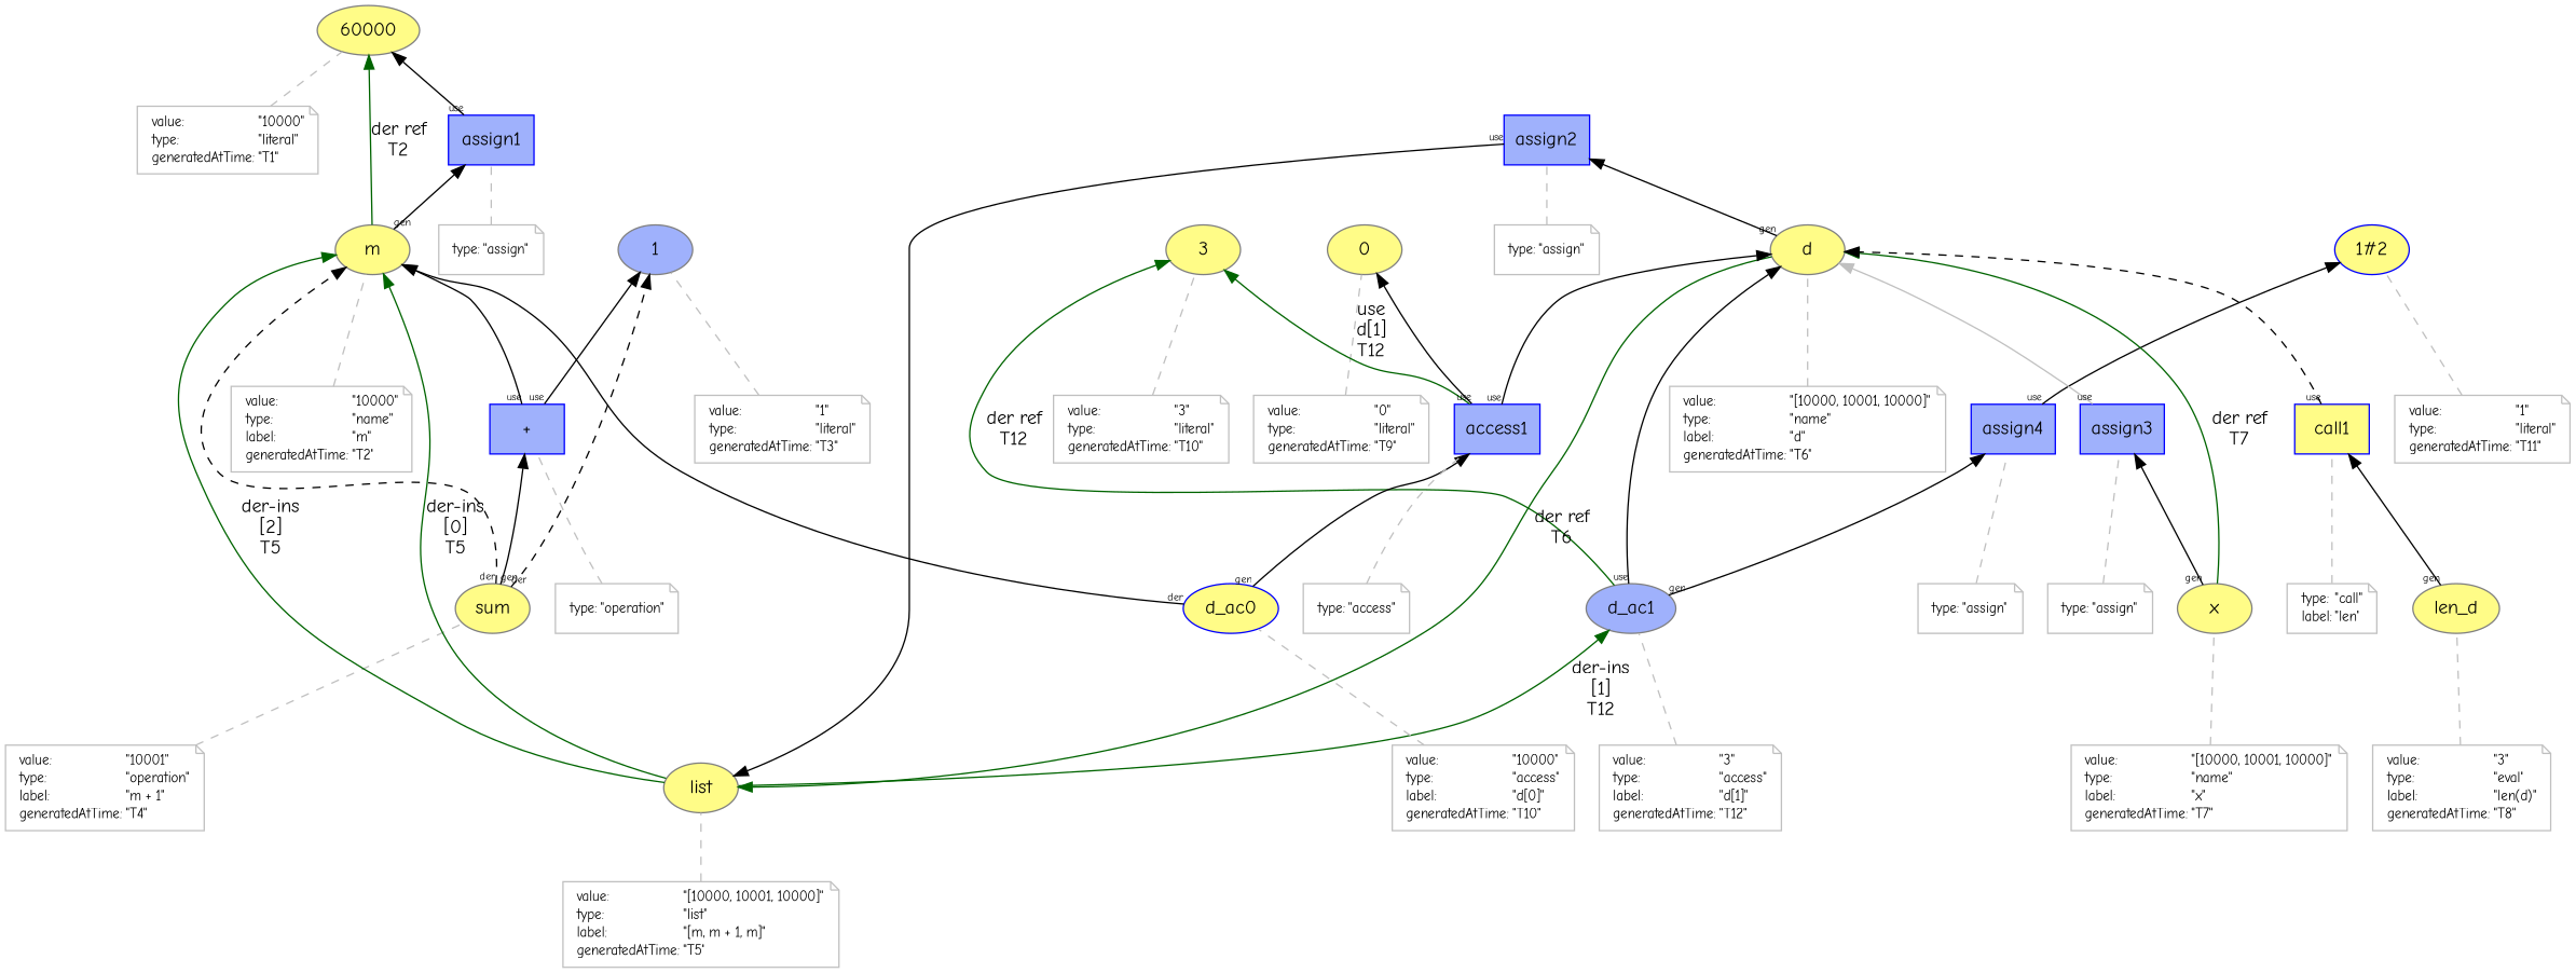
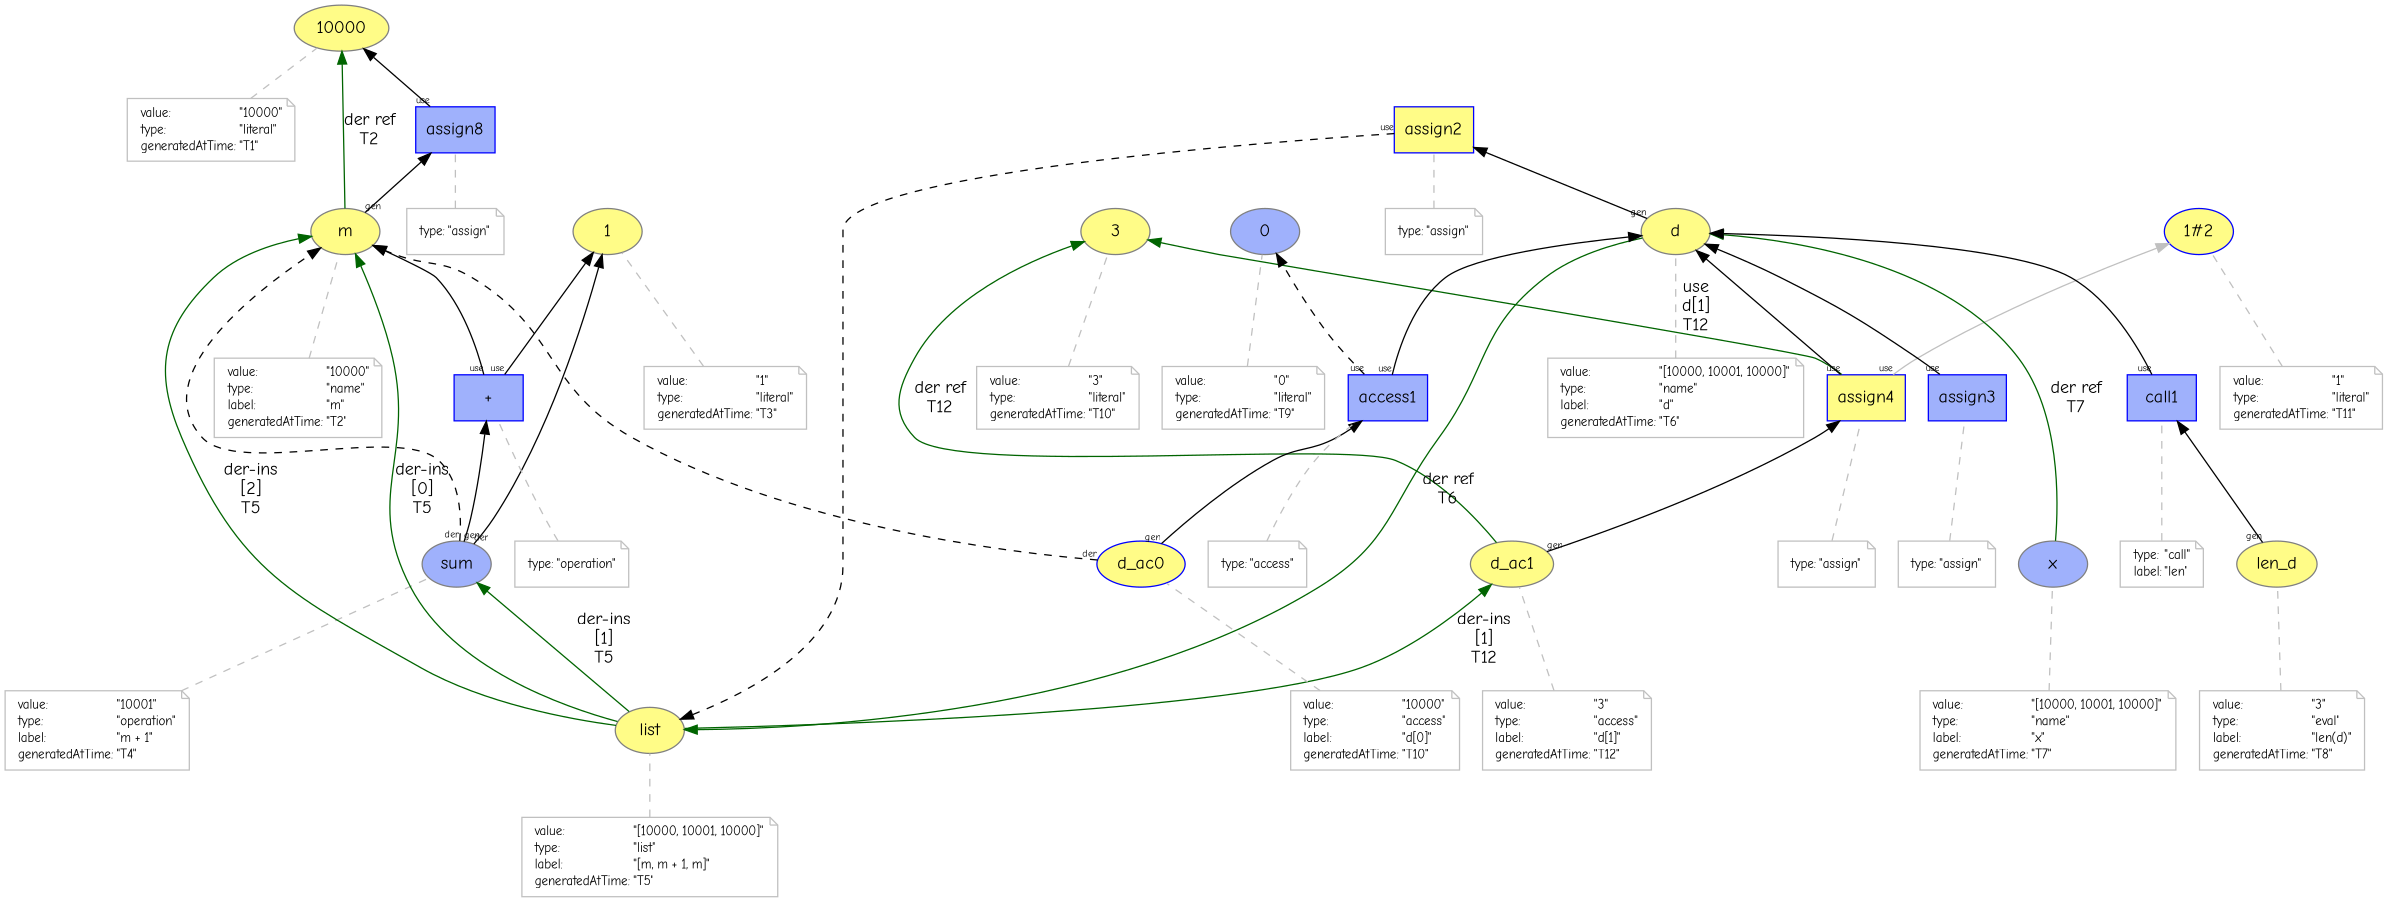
  digraph {
    fontname="Comic Neue"
    rankdir=BT
    node [color=gray fontname="Comic Neue" shape=note]
    edge [fontname="Comic Neue" labelangle=60.0 labeldistance=1.5 labelfontsize=8 rotation=20]
-   n1 [color="#808080" fillcolor="#FFFC87" label=60000 style=filled shape=""]
+   n1 [color="#808080" fillcolor="#FFFC87" label=10000 style=filled shape=""]
    n2 [fontcolor=black fontsize=10 label=<<TABLE cellpadding="0" border="0"> 	<TR> 	    <TD align="left">value:</TD> 	    <TD align="left">&quot;10000&quot;</TD> 	</TR> 	<TR> 	    <TD align="left">type:</TD> 	    <TD align="left">&quot;literal&quot;</TD> 	</TR> 	<TR> 	    <TD align="left">generatedAtTime:</TD> 	    <TD align="left">&quot;T1&quot;</TD> 	</TR> </TABLE>>]
    n3 [color="#808080" fillcolor="#FFFC87" label=m style=filled shape=""]
-   n4 [color="#0000FF" fillcolor="#9FB1FC" label=assign1 shape=polygon sides=4 style=filled]
+   n4 [color="#0000FF" fillcolor="#9FB1FC" label=assign8 shape=polygon sides=4 style=filled]
    n5 [fontcolor=black fontsize=10 label=<<TABLE cellpadding="0" border="0"> 	<TR> 	    <TD align="left">value:</TD> 	    <TD align="left">&quot;10000&quot;</TD> 	</TR> 	<TR> 	    <TD align="left">type:</TD> 	    <TD align="left">&quot;name&quot;</TD> 	</TR> 	<TR> 	    <TD align="left">label:</TD> 	    <TD align="left">&quot;m&quot;</TD> 	</TR> 	<TR> 	    <TD align="left">generatedAtTime:</TD> 	    <TD align="left">&quot;T2&quot;</TD> 	</TR> </TABLE>>]
    n6 [fontcolor=black fontsize=10 label=<<TABLE cellpadding="0" border="0"> 	<TR> 	    <TD align="left">type:</TD> 	    <TD align="left">&quot;assign&quot;</TD> 	</TR> </TABLE>>]
-   n7 [color="#808080" fillcolor="#9FB1FC" label=1 style=filled shape=""]
+   n7 [color="#808080" fillcolor="#FFFC87" label=1 style=filled shape=""]
    n8 [fontcolor=black fontsize=10 label=<<TABLE cellpadding="0" border="0"> 	<TR> 	    <TD align="left">value:</TD> 	    <TD align="left">&quot;1&quot;</TD> 	</TR> 	<TR> 	    <TD align="left">type:</TD> 	    <TD align="left">&quot;literal&quot;</TD> 	</TR> 	<TR> 	    <TD align="left">generatedAtTime:</TD> 	    <TD align="left">&quot;T3&quot;</TD> 	</TR> </TABLE>>]
-   n9 [color="#808080" fillcolor="#FFFC87" label=sum style=filled shape=""]
+   n9 [color="#808080" fillcolor="#9FB1FC" label=sum style=filled shape=""]
    n10 [color="#0000FF" fillcolor="#9FB1FC" label="+" shape=polygon sides=4 style=filled]
    n11 [fontcolor=black fontsize=10 label=<<TABLE cellpadding="0" border="0"> 	<TR> 	    <TD align="left">value:</TD> 	    <TD align="left">&quot;10001&quot;</TD> 	</TR> 	<TR> 	    <TD align="left">type:</TD> 	    <TD align="left">&quot;operation&quot;</TD> 	</TR> 	<TR> 	    <TD align="left">label:</TD> 	    <TD align="left">&quot;m + 1&quot;</TD> 	</TR> 	<TR> 	    <TD align="left">generatedAtTime:</TD> 	    <TD align="left">&quot;T4&quot;</TD> 	</TR> </TABLE>>]
    n12 [fontcolor=black fontsize=10 label=<<TABLE cellpadding="0" border="0"> 	<TR> 	    <TD align="left">type:</TD> 	    <TD align="left">&quot;operation&quot;</TD> 	</TR> </TABLE>>]
    n13 [color="#808080" fillcolor="#FFFC87" label=list style=filled shape=""]
-   n14 [color="#808080" fillcolor="#9FB1FC" label=d_ac1 style=filled shape=""]
+   n14 [color="#808080" fillcolor="#FFFC87" label=d_ac1 style=filled shape=""]
    n15 [color="#808080" fillcolor="#FFFC87" label=3 style=filled shape=""]
-   n16 [color="#0000FF" fillcolor="#9FB1FC" label=assign4 shape=polygon sides=4 style=filled]
+   n16 [color="#0000FF" fillcolor="#FFFC87" label=assign4 shape=polygon sides=4 style=filled]
    n17 [fontcolor=black fontsize=10 label=<<TABLE cellpadding="0" border="0"> 	<TR> 	    <TD align="left">value:</TD> 	    <TD align="left">&quot;[10000, 10001, 10000]&quot;</TD> 	</TR> 	<TR> 	    <TD align="left">type:</TD> 	    <TD align="left">&quot;list&quot;</TD> 	</TR> 	<TR> 	    <TD align="left">label:</TD> 	    <TD align="left">&quot;[m, m + 1, m]&quot;</TD> 	</TR> 	<TR> 	    <TD align="left">generatedAtTime:</TD> 	    <TD align="left">&quot;T5&quot;</TD> 	</TR> </TABLE>>]
    n18 [color="#808080" fillcolor="#FFFC87" label=d style=filled shape=""]
-   n19 [color="#0000FF" fillcolor="#9FB1FC" label=assign2 shape=polygon sides=4 style=filled]
+   n19 [color="#0000FF" fillcolor="#FFFC87" label=assign2 shape=polygon sides=4 style=filled]
    n20 [fontcolor=black fontsize=10 label=<<TABLE cellpadding="0" border="0"> 	<TR> 	    <TD align="left">value:</TD> 	    <TD align="left">&quot;[10000, 10001, 10000]&quot;</TD> 	</TR> 	<TR> 	    <TD align="left">type:</TD> 	    <TD align="left">&quot;name&quot;</TD> 	</TR> 	<TR> 	    <TD align="left">label:</TD> 	    <TD align="left">&quot;d&quot;</TD> 	</TR> 	<TR> 	    <TD align="left">generatedAtTime:</TD> 	    <TD align="left">&quot;T6&quot;</TD> 	</TR> </TABLE>>]
    n21 [fontcolor=black fontsize=10 label=<<TABLE cellpadding="0" border="0"> 	<TR> 	    <TD align="left">type:</TD> 	    <TD align="left">&quot;assign&quot;</TD> 	</TR> </TABLE>>]
-   n22 [color="#808080" fillcolor="#FFFC87" label=x style=filled shape=""]
+   n22 [color="#808080" fillcolor="#9FB1FC" label=x style=filled shape=""]
    n23 [color="#0000FF" fillcolor="#9FB1FC" label=assign3 shape=polygon sides=4 style=filled]
    n24 [fontcolor=black fontsize=10 label=<<TABLE cellpadding="0" border="0"> 	<TR> 	    <TD align="left">value:</TD> 	    <TD align="left">&quot;[10000, 10001, 10000]&quot;</TD> 	</TR> 	<TR> 	    <TD align="left">type:</TD> 	    <TD align="left">&quot;name&quot;</TD> 	</TR> 	<TR> 	    <TD align="left">label:</TD> 	    <TD align="left">&quot;x&quot;</TD> 	</TR> 	<TR> 	    <TD align="left">generatedAtTime:</TD> 	    <TD align="left">&quot;T7&quot;</TD> 	</TR> </TABLE>>]
    n25 [fontcolor=black fontsize=10 label=<<TABLE cellpadding="0" border="0"> 	<TR> 	    <TD align="left">type:</TD> 	    <TD align="left">&quot;assign&quot;</TD> 	</TR> </TABLE>>]
    n26 [color="#808080" fillcolor="#FFFC87" label=len_d style=filled shape=""]
-   n27 [color="#0000FF" fillcolor="#FFFC87" label=call1 shape=polygon sides=4 style=filled]
+   n27 [color="#0000FF" fillcolor="#9FB1FC" label=call1 shape=polygon sides=4 style=filled]
    n28 [fontcolor=black fontsize=10 label=<<TABLE cellpadding="0" border="0"> 	<TR> 	    <TD align="left">value:</TD> 	    <TD align="left">&quot;3&quot;</TD> 	</TR> 	<TR> 	    <TD align="left">type:</TD> 	    <TD align="left">&quot;eval&quot;</TD> 	</TR> 	<TR> 	    <TD align="left">label:</TD> 	    <TD align="left">&quot;len(d)&quot;</TD> 	</TR> 	<TR> 	    <TD align="left">generatedAtTime:</TD> 	    <TD align="left">&quot;T8&quot;</TD> 	</TR> </TABLE>>]
    n29 [fontcolor=black fontsize=10 label=<<TABLE cellpadding="0" border="0"> 	<TR> 	    <TD align="left">type:</TD> 	    <TD align="left">&quot;call&quot;</TD> 	</TR> 	<TR> 	    <TD align="left">label:</TD> 	    <TD align="left">&quot;len&quot;</TD> 	</TR> </TABLE>>]
-   n30 [color="#808080" fillcolor="#FFFC87" label=0 style=filled shape=""]
+   n30 [color="#808080" fillcolor="#9FB1FC" label=0 style=filled shape=""]
    n31 [fontcolor=black fontsize=10 label=<<TABLE cellpadding="0" border="0"> 	<TR> 	    <TD align="left">value:</TD> 	    <TD align="left">&quot;0&quot;</TD> 	</TR> 	<TR> 	    <TD align="left">type:</TD> 	    <TD align="left">&quot;literal&quot;</TD> 	</TR> 	<TR> 	    <TD align="left">generatedAtTime:</TD> 	    <TD align="left">&quot;T9&quot;</TD> 	</TR> </TABLE>>]
    n32 [color="#0000FF" fillcolor="#FFFC87" label=d_ac0 style=filled shape=""]
    n33 [color="#0000FF" fillcolor="#9FB1FC" label=access1 shape=polygon sides=4 style=filled]
    n34 [fontcolor=black fontsize=10 label=<<TABLE cellpadding="0" border="0"> 	<TR> 	    <TD align="left">value:</TD> 	    <TD align="left">&quot;10000&quot;</TD> 	</TR> 	<TR> 	    <TD align="left">type:</TD> 	    <TD align="left">&quot;access&quot;</TD> 	</TR> 	<TR> 	    <TD align="left">label:</TD> 	    <TD align="left">&quot;d[0]&quot;</TD> 	</TR> 	<TR> 	    <TD align="left">generatedAtTime:</TD> 	    <TD align="left">&quot;T10&quot;</TD> 	</TR> </TABLE>>]
    n35 [fontcolor=black fontsize=10 label=<<TABLE cellpadding="0" border="0"> 	<TR> 	    <TD align="left">type:</TD> 	    <TD align="left">&quot;access&quot;</TD> 	</TR> </TABLE>>]
    n36 [fontcolor=black fontsize=10 label=<<TABLE cellpadding="0" border="0"> 	<TR> 	    <TD align="left">value:</TD> 	    <TD align="left">&quot;3&quot;</TD> 	</TR> 	<TR> 	    <TD align="left">type:</TD> 	    <TD align="left">&quot;literal&quot;</TD> 	</TR> 	<TR> 	    <TD align="left">generatedAtTime:</TD> 	    <TD align="left">&quot;T10&quot;</TD> 	</TR> </TABLE>>]
    n37 [color="#0000FF" fillcolor="#FFFC87" label="1#2" style=filled shape=""]
    n38 [fontcolor=black fontsize=10 label=<<TABLE cellpadding="0" border="0"> 	<TR> 	    <TD align="left">value:</TD> 	    <TD align="left">&quot;1&quot;</TD> 	</TR> 	<TR> 	    <TD align="left">type:</TD> 	    <TD align="left">&quot;literal&quot;</TD> 	</TR> 	<TR> 	    <TD align="left">generatedAtTime:</TD> 	    <TD align="left">&quot;T11&quot;</TD> 	</TR> </TABLE>>]
    n39 [fontcolor=black fontsize=10 label=<<TABLE cellpadding="0" border="0"> 	<TR> 	    <TD align="left">value:</TD> 	    <TD align="left">&quot;3&quot;</TD> 	</TR> 	<TR> 	    <TD align="left">type:</TD> 	    <TD align="left">&quot;access&quot;</TD> 	</TR> 	<TR> 	    <TD align="left">label:</TD> 	    <TD align="left">&quot;d[1]&quot;</TD> 	</TR> 	<TR> 	    <TD align="left">generatedAtTime:</TD> 	    <TD align="left">&quot;T12&quot;</TD> 	</TR> </TABLE>>]
    n40 [fontcolor=black fontsize=10 label=<<TABLE cellpadding="0" border="0"> 	<TR> 	    <TD align="left">type:</TD> 	    <TD align="left">&quot;assign&quot;</TD> 	</TR> </TABLE>>]
    n2 -> n1 [arrowhead=none color=gray style=dashed labelangle="" labeldistance="" labelfontsize="" rotation=""]
    n3 -> n1 [color=darkgreen label="der ref\nT2"]
    n3 -> n4 [taillabel=gen]
    n4 -> n1 [taillabel=use]
    n5 -> n3 [arrowhead=none color=gray style=dashed labelangle="" labeldistance="" labelfontsize="" rotation=""]
    n6 -> n4 [arrowhead=none color=gray style=dashed labelangle="" labeldistance="" labelfontsize="" rotation=""]
    n8 -> n7 [arrowhead=none color=gray style=dashed labelangle="" labeldistance="" labelfontsize="" rotation=""]
    n9 -> n3 [style=dashed taillabel=der]
-   n9 -> n7 [taillabel=der style=dashed]
+   n9 -> n7 [taillabel=der]
    n9 -> n10 [taillabel=gen]
    n10 -> n3 [taillabel=use]
    n10 -> n7 [taillabel=use]
    n11 -> n9 [arrowhead=none color=gray style=dashed labelangle="" labeldistance="" labelfontsize="" rotation=""]
    n12 -> n10 [arrowhead=none color=gray style=dashed labelangle="" labeldistance="" labelfontsize="" rotation=""]
    n13 -> n3 [color=darkgreen label="der-ins\n[0]\nT5"]
    n13 -> n3 [color=darkgreen label="der-ins\n[2]\nT5"]
+   n13 -> n9 [color=darkgreen label="der-ins\n[1]\nT5"]
    n13 -> n14 [color=darkgreen label="der-ins\n[1]\nT12"]
    n14 -> n15 [color=darkgreen label="der ref\nT12"]
    n14 -> n16 [taillabel=gen]
-   n33 -> n15 [color=darkgreen label="use\nd[1]\nT12"]
-   n14 -> n18 [taillabel=use]
-   n16 -> n37 [taillabel=use]
+   n16 -> n15 [color=darkgreen label="use\nd[1]\nT12"]
+   n16 -> n18 [taillabel=use]
+   n16 -> n37 [taillabel=use color=gray]
    n17 -> n13 [arrowhead=none color=gray style=dashed labelangle="" labeldistance="" labelfontsize="" rotation=""]
    n18 -> n13 [color=darkgreen label="der ref\nT6"]
    n18 -> n19 [taillabel=gen]
-   n19 -> n13 [taillabel=use]
+   n19 -> n13 [taillabel=use style=dashed]
    n20 -> n18 [arrowhead=none color=gray style=dashed labelangle="" labeldistance="" labelfontsize="" rotation=""]
    n21 -> n19 [arrowhead=none color=gray style=dashed labelangle="" labeldistance="" labelfontsize="" rotation=""]
    n22 -> n18 [color=darkgreen label="der ref\nT7"]
-   n22 -> n23 [taillabel=gen]
-   n23 -> n18 [taillabel=use color=gray]
+   n23 -> n18 [taillabel=use]
    n24 -> n22 [arrowhead=none color=gray style=dashed labelangle="" labeldistance="" labelfontsize="" rotation=""]
    n25 -> n23 [arrowhead=none color=gray style=dashed labelangle="" labeldistance="" labelfontsize="" rotation=""]
    n26 -> n27 [taillabel=gen]
-   n27 -> n18 [taillabel=use style=dashed]
+   n27 -> n18 [taillabel=use]
    n28 -> n26 [arrowhead=none color=gray style=dashed labelangle="" labeldistance="" labelfontsize="" rotation=""]
    n29 -> n27 [arrowhead=none color=gray style=dashed labelangle="" labeldistance="" labelfontsize="" rotation=""]
    n31 -> n30 [arrowhead=none color=gray style=dashed labelangle="" labeldistance="" labelfontsize="" rotation=""]
-   n32 -> n3 [taillabel=der]
+   n32 -> n3 [taillabel=der style=dashed]
    n32 -> n33 [taillabel=gen]
    n33 -> n18 [taillabel=use]
-   n33 -> n30 [taillabel=use]
+   n33 -> n30 [taillabel=use style=dashed]
    n34 -> n32 [arrowhead=none color=gray style=dashed labelangle="" labeldistance="" labelfontsize="" rotation=""]
    n35 -> n33 [arrowhead=none color=gray style=dashed labelangle="" labeldistance="" labelfontsize="" rotation=""]
    n36 -> n15 [arrowhead=none color=gray style=dashed labelangle="" labeldistance="" labelfontsize="" rotation=""]
    n38 -> n37 [arrowhead=none color=gray style=dashed labelangle="" labeldistance="" labelfontsize="" rotation=""]
    n39 -> n14 [arrowhead=none color=gray style=dashed labelangle="" labeldistance="" labelfontsize="" rotation=""]
    n40 -> n16 [arrowhead=none color=gray style=dashed labelangle="" labeldistance="" labelfontsize="" rotation=""]
  }
